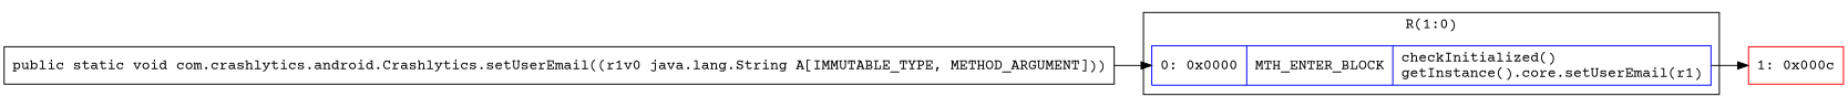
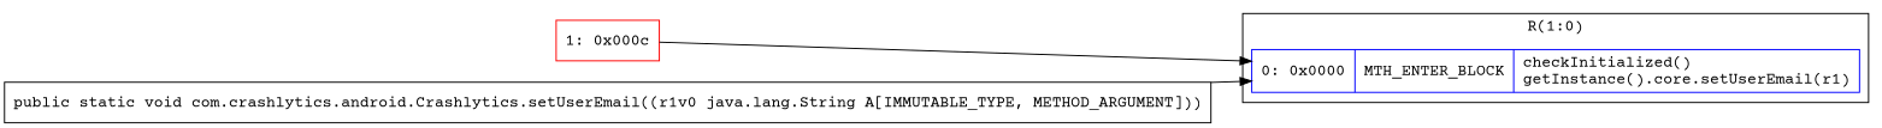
  digraph {
    rankdir=LR
    fontname="Courier Prime"
    node [shape=record fontname="Courier Prime"]
    edge [fontname="Courier Prime"]
    n1 [color=blue label="{0\:\ 0x0000|MTH_ENTER_BLOCK\l|checkInitialized()\lgetInstance().core.setUserEmail(r1)\l}"]
    n2 [color=red label="{1\:\ 0x000c}"]
    n3 [label="{public static void com.crashlytics.android.Crashlytics.setUserEmail((r1v0 java.lang.String A[IMMUTABLE_TYPE, METHOD_ARGUMENT])) }"]
    subgraph cluster_1 {
      label="R(1:0)"
      n1
    }
-   n1 -> n2
+   n2 -> n1
    n3 -> n1
  }
